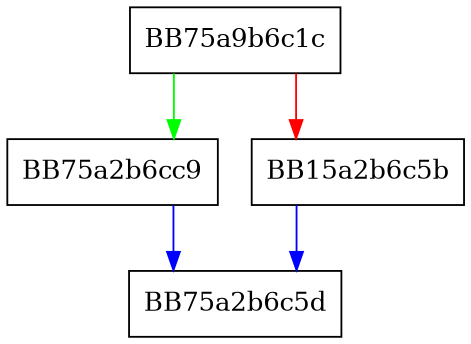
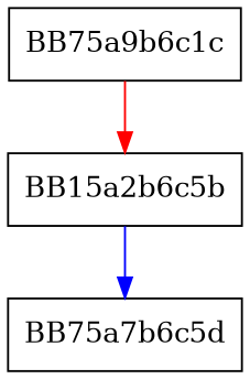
  digraph {
    splines=ortho
    node [shape=box]
    edge [color=blue]
    n1 [label=BB75a9b6c1c]
-   BB75a2b6cc9
    n3 [label=BB15a2b6c5b]
-   BB75a2b6c5d
-   n1 -> BB75a2b6cc9 [color=green]
+   BB75a2b6c5d [label=BB75a7b6c5d]
    n1 -> n3 [color=red]
-   BB75a2b6cc9 -> BB75a2b6c5d
    n3 -> BB75a2b6c5d
  }
